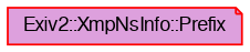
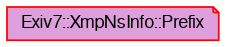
  digraph {
    rankdir=LR
-   n1 [color=red fillcolor=plum fontname=FreeSans fontsize=10 height=0.2 label="Exiv2::XmpNsInfo::Prefix" shape=note style=filled width=0.4]
+   n1 [color=red fillcolor=plum fontname=FreeSans fontsize=10 height=0.2 label="Exiv7::XmpNsInfo::Prefix" shape=note style=filled width=0.4]
  }
